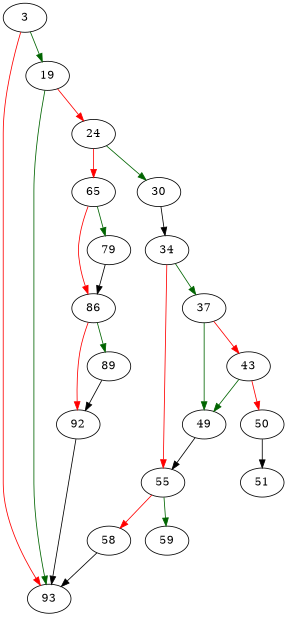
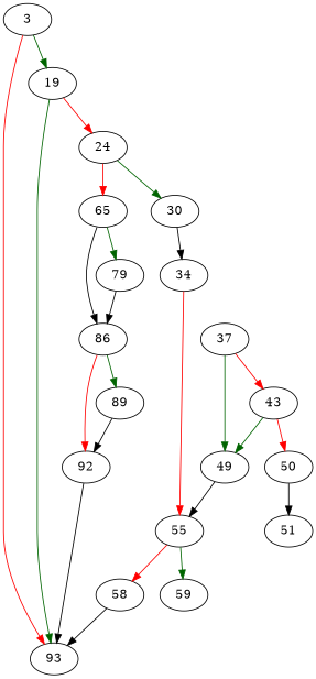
  strict digraph {
    edge [color=darkgreen cond=true]
    3 [entry=true]
    19
    93
    24
    30
    65
    34
    79
    86
    37
    55
    89
    92
    49
    43
    59
    58
    50
    51
    3 -> 19
    3 -> 93 [color=red cond=false]
    19 -> 93
    19 -> 24 [color=red cond=false]
    24 -> 30
    24 -> 65 [color=red cond=false]
    30 -> 34 [color="" cond=""]
    65 -> 79
-   65 -> 86 [color=red cond=false]
-   34 -> 37
+   65 -> 86 [color=black cond=false]
    34 -> 55 [color=red cond=false]
    79 -> 86 [color="" cond=""]
    86 -> 89
    86 -> 92 [color=red cond=false]
    37 -> 49
    37 -> 43 [color=red cond=false]
    55 -> 59
    55 -> 58 [color=red cond=false]
    89 -> 92 [color="" cond=""]
    92 -> 93 [color="" cond=""]
    49 -> 55 [color="" cond=""]
    43 -> 49
    43 -> 50 [color=red cond=false]
    58 -> 93 [color="" cond=""]
    50 -> 51 [color="" cond=""]
  }
